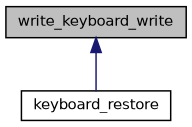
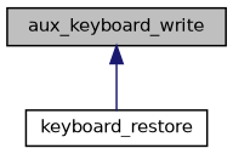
  digraph {
    rankdir=TB
    node [color=black fontname=Helvetica fontsize=10 shape=record style=filled]
-   n1 [fillcolor=grey75 fontcolor=black height=0.2 label=write_keyboard_write width=0.4]
+   n1 [fillcolor=grey75 fontcolor=black height=0.2 label=aux_keyboard_write width=0.4]
    n2 [fillcolor=white height=0.2 label=keyboard_restore width=0.4]
    n1 -> n2 [color=midnightblue dir=back fontname=Helvetica fontsize=10 labelfontname=Helvetica labelfontsize=10 style=solid]
  }
